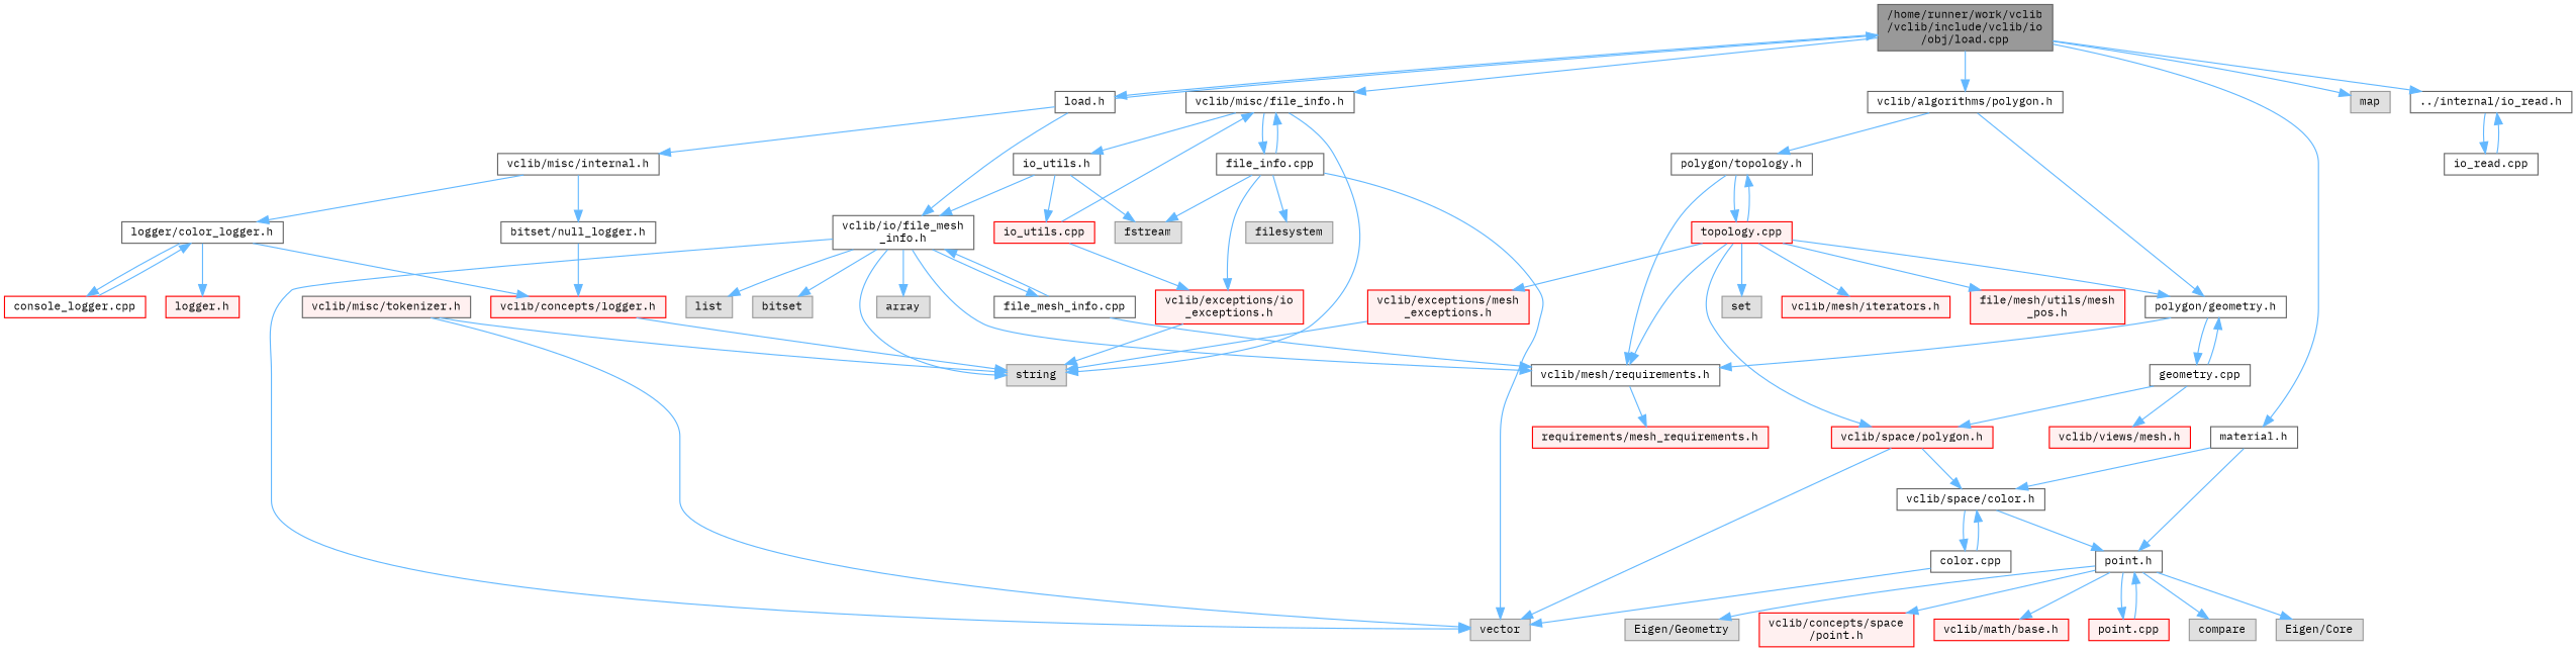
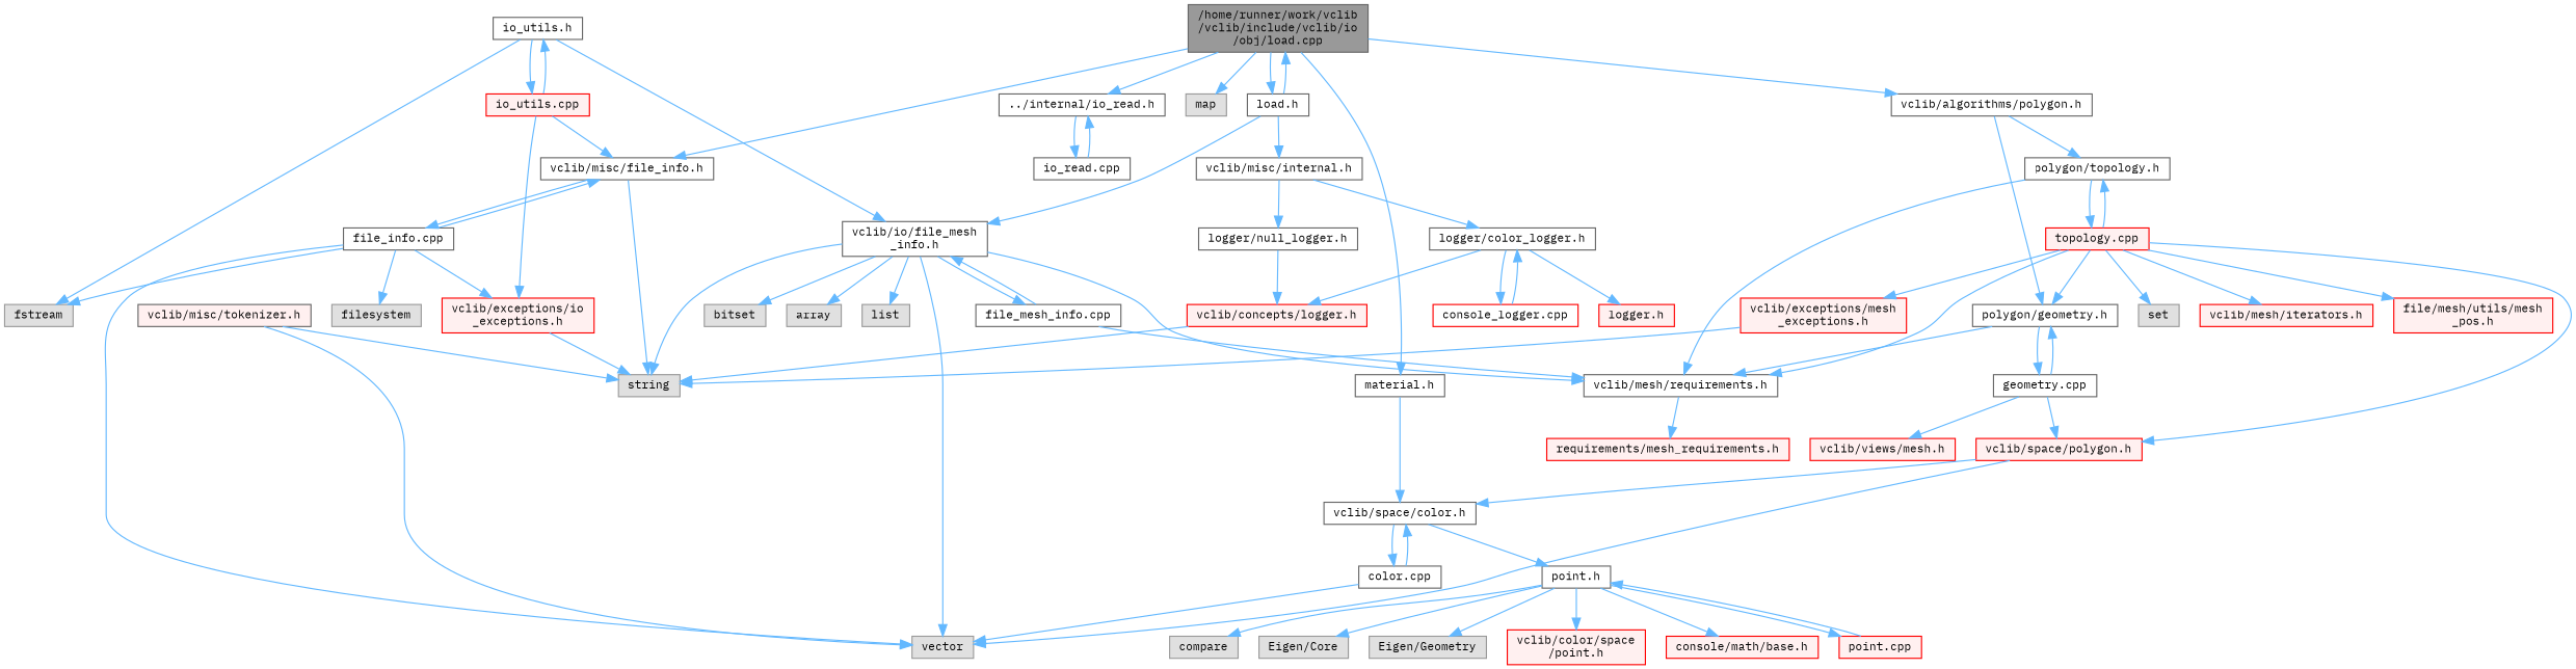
  digraph {
    fontname="IBM Plex Mono"
    node [color=grey40 fillcolor=white fontname="IBM Plex Mono" fontsize=10 shape=box style=filled]
    edge [color=steelblue1 fontname="IBM Plex Mono" fontsize=10 labelfontname=Helvetica labelfontsize=10 style=solid]
    n1 [color=gray40 fillcolor=grey60 fontcolor=black height=0.2 label="/home/runner/work/vclib\l/vclib/include/vclib/io\l/obj/load.cpp" width=0.4]
    n2 [height=0.2 label="load.h" width=0.4]
    n3 [color=grey60 fillcolor="#E0E0E0" height=0.2 label=map width=0.4]
    n4 [height=0.2 label="vclib/algorithms/polygon.h" width=0.4]
    n5 [height=0.2 label="vclib/misc/file_info.h" width=0.4]
    n6 [height=0.2 label="../internal/io_read.h" width=0.4]
    n7 [height=0.2 label="material.h" width=0.4]
    n8 [height=0.2 label="vclib/io/file_mesh\l_info.h" width=0.4]
    n9 [height=0.2 label="vclib/misc/internal.h" width=0.4]
    n10 [height=0.2 label="polygon/geometry.h" width=0.4]
    n11 [height=0.2 label="polygon/topology.h" width=0.4]
    n12 [color=grey60 fillcolor="#E0E0E0" height=0.2 label=string width=0.4]
    n13 [height=0.2 label="file_info.cpp" width=0.4]
    n14 [height=0.2 label="io_read.cpp" width=0.4]
    n15 [height=0.2 label="point.h" width=0.4]
    n16 [height=0.2 label="vclib/space/color.h" width=0.4]
    n17 [color=grey60 fillcolor="#E0E0E0" height=0.2 label=array width=0.4]
    n18 [color=grey60 fillcolor="#E0E0E0" height=0.2 label=list width=0.4]
    n19 [color=grey60 fillcolor="#E0E0E0" height=0.2 label=vector width=0.4]
    n20 [color=grey60 fillcolor="#E0E0E0" height=0.2 label=bitset width=0.4]
    n21 [height=0.2 label="vclib/mesh/requirements.h" width=0.4]
    n22 [height=0.2 label="file_mesh_info.cpp" width=0.4]
    n23 [height=0.2 label="logger/color_logger.h" width=0.4]
-   n24 [height=0.2 label="bitset/null_logger.h" width=0.4]
+   n24 [height=0.2 label="logger/null_logger.h" width=0.4]
    n25 [color=red fillcolor="#FFF0F0" height=0.2 label="requirements/mesh_requirements.h" width=0.4]
    n26 [color=red fillcolor="#FFF0F0" height=0.2 label="logger.h" width=0.4]
    n27 [color=red fillcolor="#FFF0F0" height=0.2 label="vclib/concepts/logger.h" width=0.4]
    n28 [color=red height=0.2 label="console_logger.cpp" width=0.4]
    n29 [height=0.2 label="geometry.cpp" width=0.4]
    n30 [color=red fillcolor="#FFF0F0" height=0.2 label="topology.cpp" width=0.4]
    n31 [color=red fillcolor="#FFF0F0" height=0.2 label="vclib/space/polygon.h" width=0.4]
    n32 [color=red fillcolor="#FFF0F0" height=0.2 label="vclib/views/mesh.h" width=0.4]
    n33 [color=grey60 fillcolor="#E0E0E0" height=0.2 label=compare width=0.4]
    n34 [color=grey60 fillcolor="#E0E0E0" height=0.2 label="Eigen/Core" width=0.4]
    n35 [color=grey60 fillcolor="#E0E0E0" height=0.2 label="Eigen/Geometry" width=0.4]
-   n36 [color=red fillcolor="#FFF0F0" height=0.2 label="vclib/concepts/space\l/point.h" width=0.4]
-   n37 [color=red fillcolor="#FFF0F0" height=0.2 label="vclib/math/base.h" width=0.4]
+   n36 [color=red fillcolor="#FFF0F0" height=0.2 label="vclib/color/space\l/point.h" width=0.4]
+   n37 [color=red fillcolor="#FFF0F0" height=0.2 label="console/math/base.h" width=0.4]
    n38 [color=red fillcolor="#FFF0F0" height=0.2 label="point.cpp" width=0.4]
    n39 [color=grey60 fillcolor="#E0E0E0" height=0.2 label=set width=0.4]
    n40 [color=red fillcolor="#FFF0F0" height=0.2 label="vclib/exceptions/mesh\l_exceptions.h" width=0.4]
    n41 [color=red fillcolor="#FFF0F0" height=0.2 label="vclib/mesh/iterators.h" width=0.4]
    n42 [color=red fillcolor="#FFF0F0" height=0.2 label="file/mesh/utils/mesh\l_pos.h" width=0.4]
    n43 [color=grey60 fillcolor="#E0E0E0" height=0.2 label=fstream width=0.4]
    n44 [color=grey60 fillcolor="#E0E0E0" height=0.2 label=filesystem width=0.4]
    n45 [color=red fillcolor="#FFF0F0" height=0.2 label="vclib/exceptions/io\l_exceptions.h" width=0.4]
    n46 [height=0.2 label="io_utils.h" width=0.4]
    n47 [color=red fillcolor="#FFF0F0" height=0.2 label="io_utils.cpp" width=0.4]
    n48 [fillcolor="#FFF0F0" height=0.2 label="vclib/misc/tokenizer.h" width=0.4]
    n49 [height=0.2 label="color.cpp" width=0.4]
    n1 -> n2
    n1 -> n3
    n1 -> n4
    n1 -> n5
    n1 -> n6
    n1 -> n7
    n2 -> n1
    n2 -> n8
    n2 -> n9
    n4 -> n10
    n4 -> n11
    n5 -> n12
    n5 -> n13
    n6 -> n14
-   n7 -> n15
    n7 -> n16
    n8 -> n12
    n8 -> n17
    n8 -> n18
    n8 -> n19
    n8 -> n20
    n8 -> n21
    n8 -> n22
    n9 -> n23
    n9 -> n24
    n10 -> n21
    n10 -> n29
    n11 -> n21
    n11 -> n30
    n13 -> n5
    n13 -> n19
    n13 -> n43
    n13 -> n44
    n13 -> n45
    n14 -> n6
    n15 -> n33
    n15 -> n34
    n15 -> n35
    n15 -> n36
    n15 -> n37
    n15 -> n38
    n16 -> n15
    n16 -> n49
    n21 -> n25
    n22 -> n8
    n22 -> n21
    n23 -> n26
    n23 -> n27
    n23 -> n28
    n24 -> n27
    n27 -> n12
    n28 -> n23
    n29 -> n10
    n29 -> n31
    n29 -> n32
    n30 -> n10
    n30 -> n11
    n30 -> n21
    n30 -> n31
    n30 -> n39
    n30 -> n40
    n30 -> n41
    n30 -> n42
    n31 -> n16
    n31 -> n19
    n38 -> n15
    n40 -> n12
    n45 -> n12
    n46 -> n8
    n46 -> n43
    n46 -> n47
    n47 -> n5
    n47 -> n45
-   n5 -> n46
+   n47 -> n46
    n48 -> n12
    n48 -> n19
    n49 -> n16
    n49 -> n19
  }
